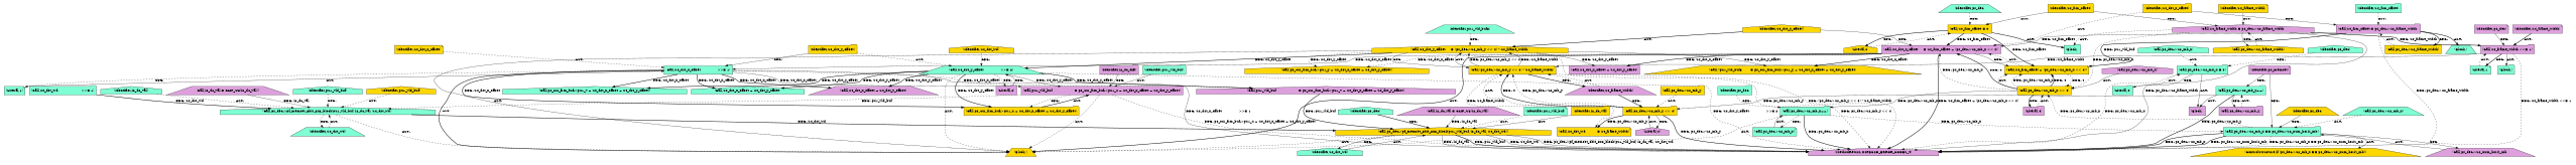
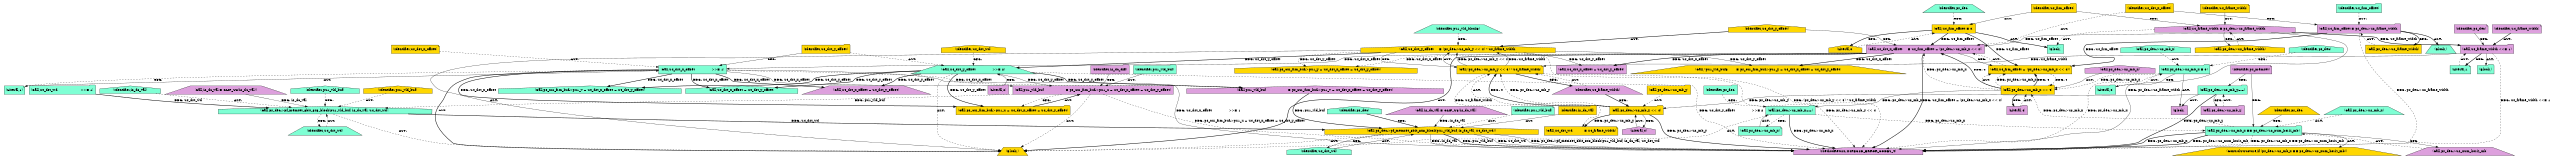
  digraph {
    node [fillcolor=aquamarine shape=folder style=filled]
    edge [style=dashed]
    n1 [fillcolor=plum label="(Call,pu1_vld_buf                     = ps_cur_frm_buf->pu1_u + u4_dst_x_offset + u4_dst_y_offset)"]
    n2 [label="(Call,ps_dec->pf_memset_8bit_8x8_block(pu1_vld_buf, i2_dc_val, u4_dst_wd))" shape=house]
    n3 [fillcolor=plum label="(MethodReturn,IMPEG2D_ERROR_CODES_T)" shape=house]
    n4 [fillcolor=gold label="(Block,)" shape=trapezium]
    n5 [fillcolor=gold label="(Call,ps_cur_frm_buf->pu1_u + u4_dst_x_offset + u4_dst_y_offset)"]
    n6 [fillcolor=gold label="(Call,ps_dec->pf_memset_8bit_8x8_block(pu1_vld_buf, i2_dc_val, u4_dst_wd))" shape=house]
    n7 [label="(Identifier,u4_dst_wd)" shape=trapezium]
    n8 [label="(Call,u4_dst_x_offset                >>= 1)"]
    n9 [fillcolor=plum label="(Call,u4_dst_x_offset + u4_dst_y_offset)" shape=trapezium]
    n10 [label="(Call,ps_cur_frm_buf->pu1_v + u4_dst_x_offset + u4_dst_y_offset)" shape=house]
    n11 [fillcolor=plum label="(Call,pu1_vld_buf                     = ps_cur_frm_buf->pu1_v + u4_dst_x_offset + u4_dst_y_offset)" shape=house]
    n12 [label="(Literal,1)" shape=note]
    n13 [label="(Call,u4_dst_x_offset + u4_dst_y_offset)" shape=house]
    n14 [fillcolor=plum label="(Call,u4_dst_x_offset     = u4_frm_offset + (ps_dec->u2_mb_x << 4))"]
    n15 [fillcolor=gold label="(Call,u4_frm_offset + (ps_dec->u2_mb_x << 4))" shape=note]
    n16 [fillcolor=gold label="(Call,*pu1_vld_buf8        = ps_cur_frm_buf->pu1_y + u4_dst_x_offset + u4_dst_y_offset)" shape=trapezium]
    n17 [fillcolor=gold label="(Call,ps_cur_frm_buf->pu1_y + u4_dst_x_offset + u4_dst_y_offset)" shape=house]
    n18 [fillcolor=plum label="(Call,u4_dst_x_offset + u4_dst_y_offset)"]
    n19 [fillcolor=gold label="(Call,ps_dec->u2_mb_x << 4)"]
    n20 [fillcolor=gold label="(Call,u4_frm_offset = 0)"]
    n21 [fillcolor=gold label="(Literal,0)" shape=house]
    n22 [label="(Block,)"]
    n23 [fillcolor=plum label="(Call,u4_frm_offset = ps_dec->u2_frame_width)"]
    n24 [label="(Block,)" shape=trapezium]
    n25 [fillcolor=gold label="(Call,ps_dec->u2_frame_width)"]
    n26 [label="(Call,ps_dec->u2_mb_x++)"]
    n27 [fillcolor=plum label="(Literal,4)"]
    n28 [label="(Call,ps_dec->u2_mb_x == ps_dec->u2_num_horiz_mb)"]
    n29 [label="(Call,ps_dec->u2_mb_x)" shape=note]
    n30 [label="(Call,ps_dec->u2_mb_x = 0)"]
    n31 [label="(Literal,0)"]
    n32 [fillcolor=plum label="(Block,)"]
    n33 [fillcolor=gold label="(ControlStructure,if (ps_dec->u2_mb_x == ps_dec->u2_num_horiz_mb))" shape=trapezium]
    n34 [fillcolor=plum label="(Call,ps_dec->u2_num_horiz_mb)" shape=trapezium]
    n35 [label="(Call,u4_dst_y_offset                >>= 2)" shape=trapezium]
    n36 [fillcolor=plum label="(Literal,2)"]
    n37 [fillcolor=gold label="(Call,u4_dst_y_offset     = (ps_dec->u2_mb_y << 4) * u4_frame_width)" shape=house]
    n38 [fillcolor=gold label="(Call,(ps_dec->u2_mb_y << 4) * u4_frame_width)" shape=note]
    n39 [fillcolor=plum label="(Identifier,u4_frame_width)" shape=trapezium]
    n40 [fillcolor=gold label="(Call,u4_dst_wd           = u4_frame_width)" shape=note]
    n41 [fillcolor=gold label="(Call,ps_dec->u2_mb_y << 4)"]
    n42 [fillcolor=plum label="(Literal,4)" shape=house]
    n43 [label="(Call,ps_dec->u2_mb_y++)"]
    n44 [fillcolor=plum label="(Call,ps_dec->u2_mb_y)"]
    n45 [fillcolor=plum label="(Call,u4_frame_width <<= 1)"]
    n46 [label="(Block,)"]
    n47 [label="(Literal,1)" shape=note]
    n48 [fillcolor=plum label="(Call,u4_frame_width = ps_dec->u2_frame_width)" shape=house]
    n49 [fillcolor=gold label="(Call,ps_dec->u2_frame_width)" shape=house]
    n50 [label="(Identifier,u4_dst_wd)" shape=house]
    n51 [fillcolor=gold label="(Identifier,u4_dst_y_offset)" shape=house]
    n52 [label="(Identifier,pu1_vld_buf)" shape=house]
-   n53 [label="(Identifier,pu1_vld_buf8)" shape=trapezium]
+   n53 [label="(Identifier,pu1_vld_block8)" shape=trapezium]
    n54 [fillcolor=gold label="(Call,ps_dec->u2_mb_y)"]
    n55 [fillcolor=gold label="(Identifier,pu1_vld_buf)" shape=house]
    n56 [label="(Identifier,pu1_vld_buf)" shape=note]
    n57 [fillcolor=gold label="(Identifier,u4_dst_y_offset)"]
    n58 [fillcolor=gold label="(Identifier,u4_dst_x_offset)"]
    n59 [label="(Identifier,ps_dec)" shape=house]
    n60 [fillcolor=plum label="(Identifier,ps_memset)" shape=note]
    n61 [label="(Call,u4_dst_wd                      >>= 1)"]
    n62 [label="(Identifier,u4_frm_offset)"]
    n63 [fillcolor=plum label="(Identifier,u4_frame_width)" shape=note]
    n64 [fillcolor=gold label="(Identifier,i2_dc_val)"]
    n65 [label="(Identifier,ps_dec)" shape=house]
    n66 [label="(Call,ps_dec->u2_mb_x)" shape=house]
    n67 [fillcolor=plum label="(Call,i2_dc_val = CLIP_U8(i2_dc_val))" shape=trapezium]
    n68 [fillcolor=gold label="(Identifier,ps_dec)" shape=trapezium]
    n69 [label="(Call,ps_dec->u2_mb_x)" shape=trapezium]
    n70 [fillcolor=gold label="(Identifier,u4_frame_width)" shape=note]
    n71 [label="(Identifier,ps_dec)" shape=trapezium]
    n72 [label="(Identifier,ps_dec)"]
    n73 [fillcolor=gold label="(Identifier,u4_dst_x_offset)" shape=note]
    n74 [label="(Identifier,i2_dc_val)" shape=house]
    n75 [fillcolor=plum label="(Call,ps_dec->u2_mb_x)" shape=house]
    n76 [fillcolor=plum label="(Identifier,ps_dec)" shape=note]
    n77 [fillcolor=gold label="(Identifier,u4_dst_wd)" shape=house]
    n78 [label="(Identifier,pu1_vld_buf)"]
    n79 [fillcolor=plum label="(Call,i2_dc_val = CLIP_U8(i2_dc_val))" shape=trapezium]
    n80 [fillcolor=gold label="(Identifier,u4_frm_offset)"]
    n81 [fillcolor=plum label="(Identifier,i2_dc_diff)"]
    n1 -> n2 [label="DDG: pu1_vld_buf"]
    n1 -> n3 [label="DDG: ps_cur_frm_buf->pu1_u + u4_dst_x_offset + u4_dst_y_offset"]
    n1 -> n4 [label="AST: "]
    n1 -> n5 [label="CFG: "]
    n2 -> n4 [label="AST: "]
    n2 -> n6 [label="DDG: u4_dst_wd" style=bold]
    n2 -> n7 [label="CFG: "]
    n5 -> n1 [label="AST: " style=bold]
    n6 -> n3 [label="DDG: i2_dc_val" style=solid]
    n6 -> n3 [label="DDG: pu1_vld_buf" style=bold]
    n6 -> n3 [label="DDG: u4_dst_wd" style=solid]
    n6 -> n3 [label="DDG: ps_dec->pf_memset_8bit_8x8_block(pu1_vld_buf, i2_dc_val, u4_dst_wd)" style=solid]
    n6 -> n4 [label="AST: "]
    n6 -> n50 [label="CFG: " style=solid]
    n7 -> n2 [label="AST: "]
    n8 -> n1 [label="DDG: u4_dst_x_offset" style=solid]
    n8 -> n3 [label="DDG: u4_dst_x_offset                >>= 1" style=solid]
    n8 -> n4 [label="AST: " style=bold]
    n8 -> n5 [label="DDG: u4_dst_x_offset" style=bold]
    n8 -> n9 [label="DDG: u4_dst_x_offset" style=bold]
    n8 -> n10 [label="DDG: u4_dst_x_offset" style=bold]
    n8 -> n11 [label="DDG: u4_dst_x_offset"]
    n8 -> n12 [label="CFG: "]
    n8 -> n13 [label="DDG: u4_dst_x_offset" style=bold]
    n11 -> n6 [label="DDG: pu1_vld_buf" style=bold]
    n12 -> n8 [label="AST: " style=solid]
    n14 -> n3 [label="DDG: u4_frm_offset + (ps_dec->u2_mb_x << 4)" style=bold]
    n14 -> n4 [label="AST: " style=bold]
    n14 -> n8 [label="DDG: u4_dst_x_offset" style=solid]
    n14 -> n15 [label="CFG: " style=solid]
    n14 -> n16 [label="DDG: u4_dst_x_offset" style=bold]
    n14 -> n17 [label="DDG: u4_dst_x_offset"]
    n14 -> n18 [label="DDG: u4_dst_x_offset" style=bold]
    n15 -> n14 [label="AST: "]
    n15 -> n19 [label="DDG: 4"]
    n19 -> n14 [label="DDG: ps_dec->u2_mb_x"]
    n19 -> n14 [label="DDG: 4" style=bold]
    n19 -> n15 [label="AST: "]
    n19 -> n15 [label="DDG: ps_dec->u2_mb_x"]
    n19 -> n15 [label="DDG: 4" style=bold]
    n19 -> n26 [label="DDG: ps_dec->u2_mb_x" style=solid]
    n19 -> n27 [label="CFG: " style=bold]
    n20 -> n14 [label="DDG: u4_frm_offset" style=bold]
    n20 -> n15 [label="DDG: u4_frm_offset" style=bold]
    n20 -> n21 [label="CFG: " style=bold]
    n20 -> n22 [label="AST: " style=bold]
    n21 -> n20 [label="AST: "]
    n23 -> n3 [label="DDG: ps_dec->u2_frame_width"]
    n23 -> n14 [label="DDG: u4_frm_offset" style=solid]
-   n23 -> n15 [label="DDG: pu1_vld_buf" style=bold]
+   n23 -> n15 [label="DDG: u4_frm_offset" style=bold]
    n23 -> n24 [label="AST: " style=bold]
    n23 -> n25 [label="CFG: " style=bold]
    n25 -> n23 [label="AST: "]
    n26 -> n3 [label="DDG: ps_dec->u2_mb_x" style=bold]
    n26 -> n4 [label="AST: "]
    n26 -> n28 [label="DDG: ps_dec->u2_mb_x"]
    n26 -> n29 [label="CFG: "]
    n27 -> n19 [label="AST: "]
    n28 -> n3 [label="DDG: ps_dec->u2_mb_x" style=bold]
    n28 -> n3 [label="DDG: ps_dec->u2_num_horiz_mb" style=bold]
    n28 -> n3 [label="DDG: ps_dec->u2_mb_x == ps_dec->u2_num_horiz_mb"]
    n28 -> n19 [label="DDG: ps_dec->u2_mb_x"]
    n28 -> n33 [label="AST: " style=solid]
    n28 -> n34 [label="CFG: " style=solid]
    n29 -> n26 [label="AST: " style=solid]
    n30 -> n3 [label="DDG: ps_dec->u2_mb_x"]
-   n48 -> n19 [label="DDG: ps_dec->u2_mb_x"]
+   n30 -> n19 [label="DDG: ps_dec->u2_mb_x"]
    n30 -> n31 [label="CFG: " style=solid]
    n30 -> n32 [label="AST: " style=solid]
    n31 -> n30 [label="AST: "]
-   n34 -> n28 [label="AST: " style=solid]
+   n34 -> n28 [label="AST: "]
    n35 -> n1 [label="DDG: u4_dst_y_offset" style=solid]
    n35 -> n3 [label="DDG: u4_dst_y_offset                >>= 2"]
    n35 -> n4 [label="AST: "]
    n35 -> n5 [label="DDG: u4_dst_y_offset" style=bold]
    n35 -> n9 [label="DDG: u4_dst_y_offset" style=bold]
    n35 -> n10 [label="DDG: u4_dst_y_offset" style=bold]
    n35 -> n11 [label="DDG: u4_dst_y_offset" style=bold]
    n35 -> n13 [label="DDG: u4_dst_y_offset" style=bold]
-   n35 -> n36 [label="CFG: "]
    n36 -> n35 [label="CFG: " style=solid]
    n37 -> n3 [label="DDG: (ps_dec->u2_mb_y << 4) * u4_frame_width"]
    n37 -> n4 [label="AST: " style=solid]
    n37 -> n16 [label="DDG: u4_dst_y_offset" style=solid]
    n37 -> n17 [label="DDG: u4_dst_y_offset"]
    n37 -> n18 [label="DDG: u4_dst_y_offset" style=solid]
    n37 -> n35 [label="DDG: u4_dst_y_offset" style=bold]
    n37 -> n38 [label="CFG: " style=solid]
    n38 -> n3 [label="DDG: ps_dec->u2_mb_y << 4"]
    n38 -> n37 [label="AST: " style=solid]
    n38 -> n37 [label="DDG: ps_dec->u2_mb_y << 4" style=solid]
    n38 -> n37 [label="DDG: u4_frame_width" style=solid]
    n38 -> n39 [label="CFG: " style=bold]
    n38 -> n40 [label="DDG: u4_frame_width"]
    n39 -> n38 [label="AST: "]
    n39 -> n41 [label="CFG: " style=bold]
    n41 -> n3 [label="DDG: ps_dec->u2_mb_y" style=bold]
    n41 -> n38 [label="AST: "]
    n41 -> n38 [label="DDG: ps_dec->u2_mb_y"]
    n41 -> n38 [label="DDG: 4" style=bold]
    n41 -> n40 [label="DDG: ps_dec->u2_mb_y" style=bold]
    n41 -> n42 [label="CFG: " style=solid]
    n42 -> n41 [label="AST: " style=solid]
    n43 -> n3 [label="DDG: ps_dec->u2_mb_y" style=bold]
    n43 -> n32 [label="AST: " style=solid]
    n43 -> n41 [label="DDG: ps_dec->u2_mb_y" style=solid]
    n43 -> n44 [label="CFG: " style=solid]
    n44 -> n43 [label="AST: "]
    n45 -> n3 [label="DDG: u4_frame_width <<= 1"]
    n45 -> n38 [label="DDG: u4_frame_width" style=solid]
    n45 -> n46 [label="AST: " style=solid]
    n45 -> n47 [label="CFG: " style=bold]
    n47 -> n45 [label="AST: "]
    n48 -> n3 [label="DDG: ps_dec->u2_frame_width" style=solid]
    n48 -> n22 [label="AST: "]
    n48 -> n45 [label="DDG: u4_frame_width" style=bold]
    n48 -> n49 [label="CFG: " style=solid]
    n49 -> n48 [label="AST: "]
    n50 -> n6 [label="AST: " style=solid]
    n51 -> n14 [label="CFG: " style=solid]
    n51 -> n37 [label="AST: " style=bold]
    n52 -> n2 [label="CFG: "]
    n53 -> n37 [label="CFG: "]
    n54 -> n41 [label="AST: "]
    n55 -> n2 [label="AST: "]
    n56 -> n6 [label="AST: "]
    n57 -> n8 [label="CFG: " style=solid]
    n57 -> n35 [label="AST: "]
    n58 -> n14 [label="AST: "]
    n58 -> n23 [label="CFG: " style=solid]
    n59 -> n30 [label="CFG: "]
-   n60 -> n28 [label="CFG: " style=solid]
+   n60 -> n28 [label="DDG: " style=solid]
    n60 -> n43 [label="CFG: " style=solid]
    n61 -> n2 [label="DDG: u4_dst_wd" style=bold]
    n62 -> n23 [label="AST: "]
    n63 -> n45 [label="AST: " style=bold]
    n64 -> n6 [label="AST: " style=solid]
    n65 -> n6 [label="CFG: " style=bold]
    n66 -> n30 [label="AST: "]
    n67 -> n6 [label="DDG: i2_dc_val" style=solid]
    n68 -> n28 [label="CFG: " style=solid]
    n69 -> n28 [label="AST: "]
    n70 -> n48 [label="AST: " style=solid]
    n71 -> n20 [label="CFG: "]
    n72 -> n26 [label="CFG: "]
    n73 -> n8 [label="AST: "]
    n74 -> n2 [label="AST: "]
    n75 -> n19 [label="AST: " style=solid]
    n76 -> n45 [label="CFG: " style=solid]
    n77 -> n35 [label="CFG: "]
    n78 -> n1 [label="AST: " style=solid]
    n79 -> n2 [label="DDG: i2_dc_val" style=solid]
    n80 -> n20 [label="AST: " style=solid]
    n80 -> n48 [label="CFG: " style=solid]
    n81 -> n1 [label="CFG: " style=solid]
  }
